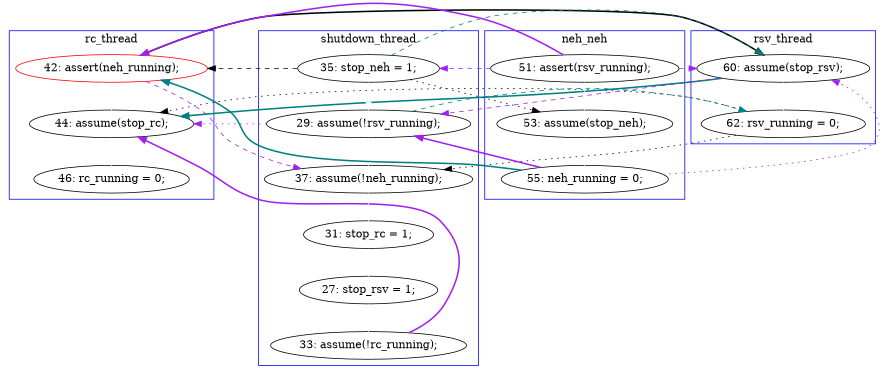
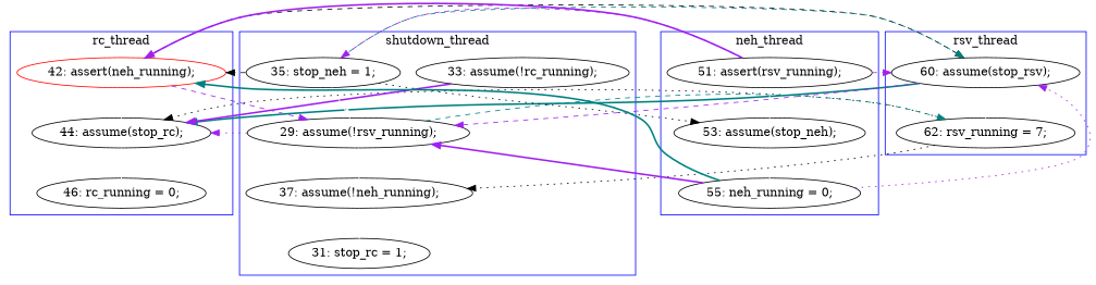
  digraph {
    edge [color=white style=solid constraint=false]
    n1 [color=red label="42: assert(neh_running);"]
    n2 [label="44: assume(stop_rc);"]
    n3 [label="46: rc_running = 0;"]
-   n4 [label="62: rsv_running = 0;"]
+   n4 [label="62: rsv_running = 7;"]
    n5 [label="60: assume(stop_rsv);"]
    n6 [label="29: assume(!rsv_running);"]
-   n7 [label="27: stop_rsv = 1;"]
    n8 [label="33: assume(!rc_running);"]
    n9 [label="31: stop_rc = 1;"]
    n10 [label="35: stop_neh = 1;"]
    n11 [label="37: assume(!neh_running);"]
    n12 [label="55: neh_running = 0;"]
    n13 [label="51: assert(rsv_running);"]
    n14 [label="53: assume(stop_neh);"]
    subgraph cluster_1 {
      color=blue
      label=rc_thread
      n1
      n2
      n3
    }
    subgraph cluster_2 {
      color=blue
      label=rsv_thread
      n4
      n5
    }
    subgraph cluster_3 {
      color=blue
      label=shutdown_thread
      n6
-     n7
      n8
      n9
      n10
      n11
    }
    subgraph cluster_4 {
      color=blue
-     label=neh_neh
+     label=neh_thread
      n12
      n13
      n14
    }
    n1 -> n2 [constraint=""]
-   n1 -> n5 [color=black style=bold]
-   n1 -> n11 [color=purple style=dashed]
+   n1 -> n5 [color=black style=dashed]
+   n1 -> n6 [color=purple style=dashed]
    n2 -> n3 [constraint=""]
    n4 -> n2 [color=black style=dotted]
    n4 -> n11 [color=black style=dotted]
    n5 -> n2 [color=teal style=bold]
    n5 -> n4 [constraint=""]
    n5 -> n6 [color=purple style=dashed]
    n6 -> n2 [color=purple style=dotted]
    n6 -> n4 [color=teal style=dashed]
    n6 -> n11 [constraint=""]
-   n7 -> n8 [constraint=""]
    n8 -> n2 [color=purple style=bold]
-   n9 -> n7 [constraint=""]
    n10 -> n1 [color=black style=dashed]
    n10 -> n5 [color=teal style=dashed]
    n10 -> n6 [constraint=""]
    n10 -> n14 [color=black style=dotted]
    n11 -> n9 [constraint=""]
    n12 -> n1 [color=teal style=bold]
    n12 -> n5 [color=purple style=dotted]
    n12 -> n6 [color=purple style=bold]
    n13 -> n1 [color=purple style=bold]
    n13 -> n5 [color=purple style=dashed]
    n13 -> n10 [color=purple style=dashed]
    n13 -> n14 [constraint=""]
    n14 -> n12 [constraint=""]
  }
